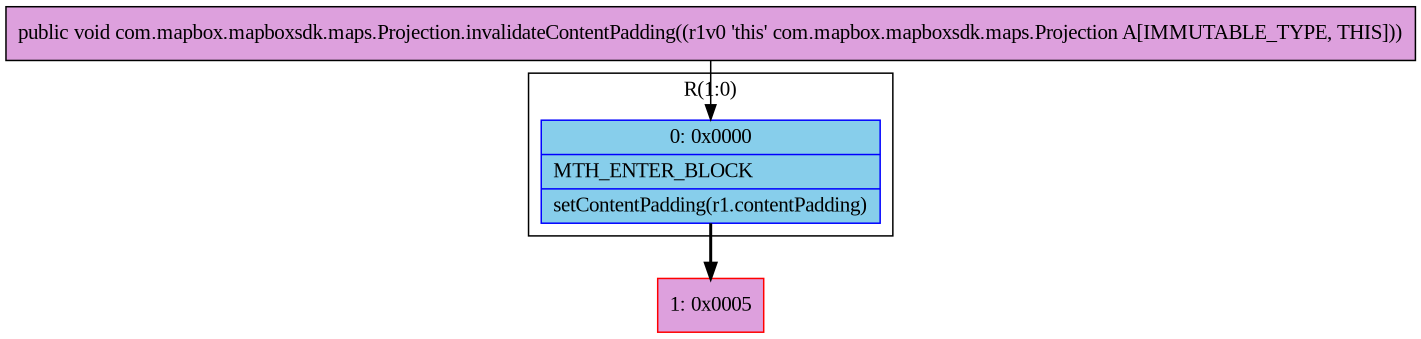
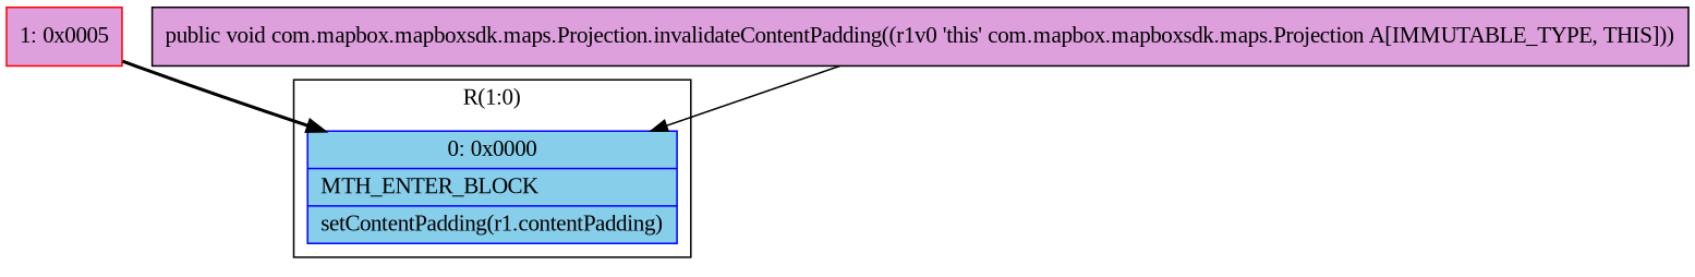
  digraph {
    fontname="Liberation Serif"
    node [shape=record style=filled fillcolor=plum fontname="Liberation Serif"]
    edge [fontname="Liberation Serif"]
    n1 [color=blue label="{0\:\ 0x0000|MTH_ENTER_BLOCK\l|setContentPadding(r1.contentPadding)\l}" fillcolor=skyblue]
    n2 [color=red label="{1\:\ 0x0005}"]
    n3 [label="{public void com.mapbox.mapboxsdk.maps.Projection.invalidateContentPadding((r1v0 'this' com.mapbox.mapboxsdk.maps.Projection A[IMMUTABLE_TYPE, THIS])) }"]
    subgraph cluster_1 {
      label="R(1:0)"
      n1
    }
-   n1 -> n2 [style=bold]
+   n2 -> n1 [style=bold]
    n3 -> n1 [style=solid]
  }
